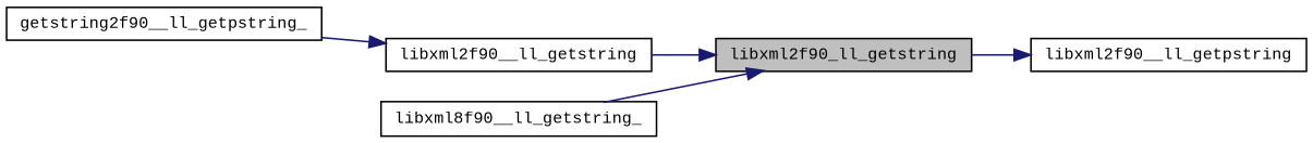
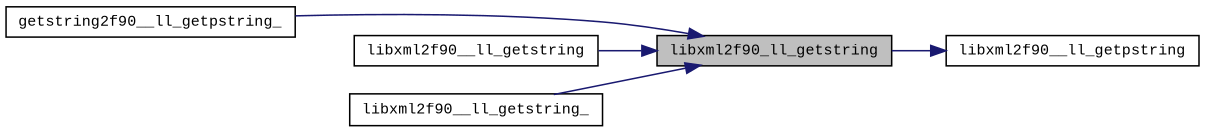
  digraph {
    fontname="Liberation Mono"
    rankdir=RL
    node [color=black fillcolor=white fontname="Liberation Mono" fontsize=10 shape=record style=filled]
    edge [color=midnightblue dir=back fontname="Liberation Mono" fontsize=10 labelfontname=Helvetica labelfontsize=10 style=solid]
    n1 [fillcolor=grey75 fontcolor=black height=0.2 label=libxml2f90_ll_getstring width=0.4]
    n2 [height=0.2 label=getstring2f90__ll_getpstring_ width=0.4]
    n3 [height=0.2 label=libxml2f90__ll_getstring width=0.4]
-   n4 [height=0.2 label=libxml8f90__ll_getstring_ width=0.4]
+   n4 [height=0.2 label=libxml2f90__ll_getstring_ width=0.4]
    n5 [height=0.2 label=libxml2f90__ll_getpstring width=0.4]
-   n3 -> n2
+   n1 -> n2
    n1 -> n3
    n1 -> n4
    n5 -> n1
  }
